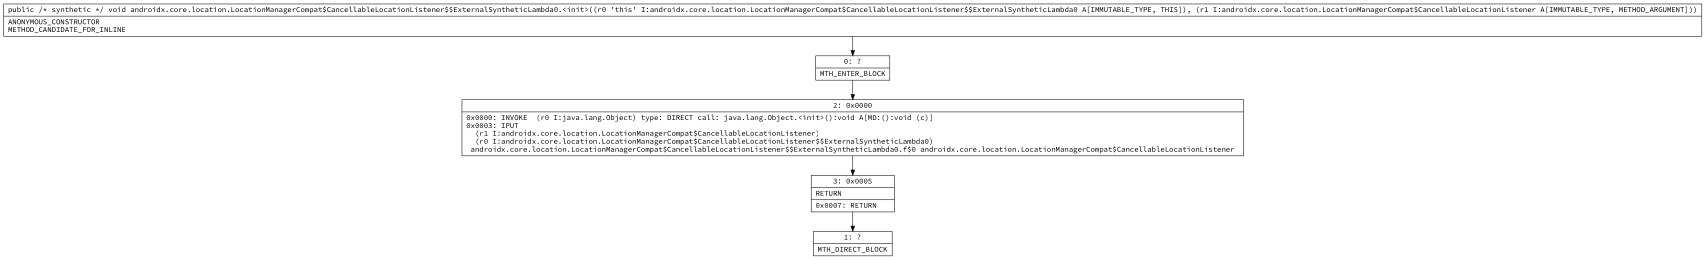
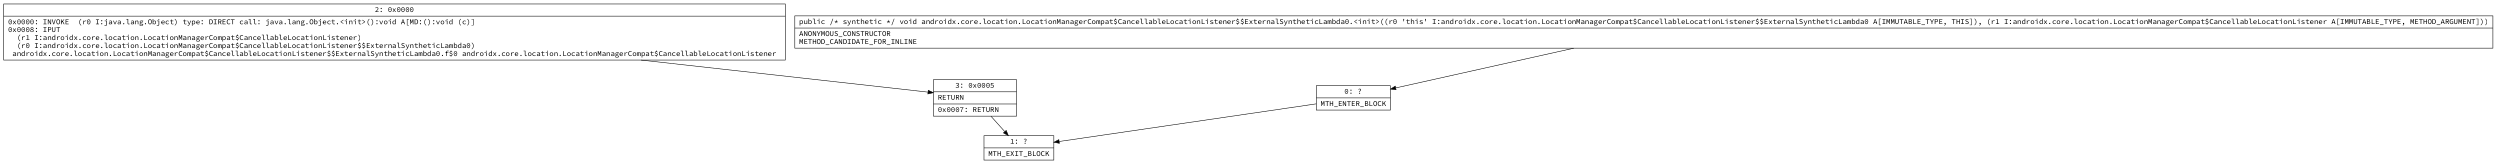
  digraph {
    fontname="Source Code Pro"
    node [fontname="Source Code Pro" shape=record]
    edge [fontname="Source Code Pro"]
    n1 [label="{0\:\ ?|MTH_ENTER_BLOCK\l}"]
-   n2 [label="{2\:\ 0x0000|0x0000: INVOKE  (r0 I:java.lang.Object) type: DIRECT call: java.lang.Object.\<init\>():void A[MD:():void (c)]\l0x0003: IPUT  \l  (r1 I:androidx.core.location.LocationManagerCompat$CancellableLocationListener)\l  (r0 I:androidx.core.location.LocationManagerCompat$CancellableLocationListener$$ExternalSyntheticLambda0)\l androidx.core.location.LocationManagerCompat$CancellableLocationListener$$ExternalSyntheticLambda0.f$0 androidx.core.location.LocationManagerCompat$CancellableLocationListener \l}"]
+   n2 [label="{2\:\ 0x0000|0x0000: INVOKE  (r0 I:java.lang.Object) type: DIRECT call: java.lang.Object.\<init\>():void A[MD:():void (c)]\l0x0008: IPUT  \l  (r1 I:androidx.core.location.LocationManagerCompat$CancellableLocationListener)\l  (r0 I:androidx.core.location.LocationManagerCompat$CancellableLocationListener$$ExternalSyntheticLambda0)\l androidx.core.location.LocationManagerCompat$CancellableLocationListener$$ExternalSyntheticLambda0.f$0 androidx.core.location.LocationManagerCompat$CancellableLocationListener \l}"]
    n3 [label="{3\:\ 0x0005|RETURN\l|0x0007: RETURN   \l}"]
-   n4 [label="{1\:\ ?|MTH_DIRECT_BLOCK\l}"]
+   n4 [label="{1\:\ ?|MTH_EXIT_BLOCK\l}"]
    n5 [label="{public \/* synthetic *\/ void androidx.core.location.LocationManagerCompat$CancellableLocationListener$$ExternalSyntheticLambda0.\<init\>((r0 'this' I:androidx.core.location.LocationManagerCompat$CancellableLocationListener$$ExternalSyntheticLambda0 A[IMMUTABLE_TYPE, THIS]), (r1 I:androidx.core.location.LocationManagerCompat$CancellableLocationListener A[IMMUTABLE_TYPE, METHOD_ARGUMENT]))  | ANONYMOUS_CONSTRUCTOR\lMETHOD_CANDIDATE_FOR_INLINE\l}"]
-   n1 -> n2
+   n1 -> n4
    n2 -> n3
    n3 -> n4
    n5 -> n1
  }
